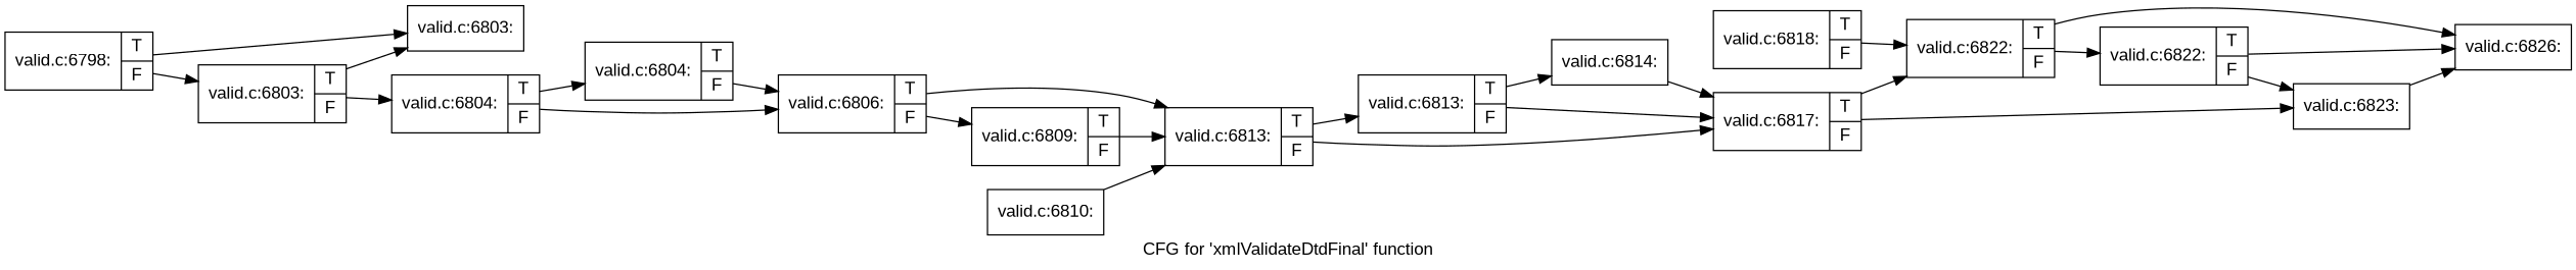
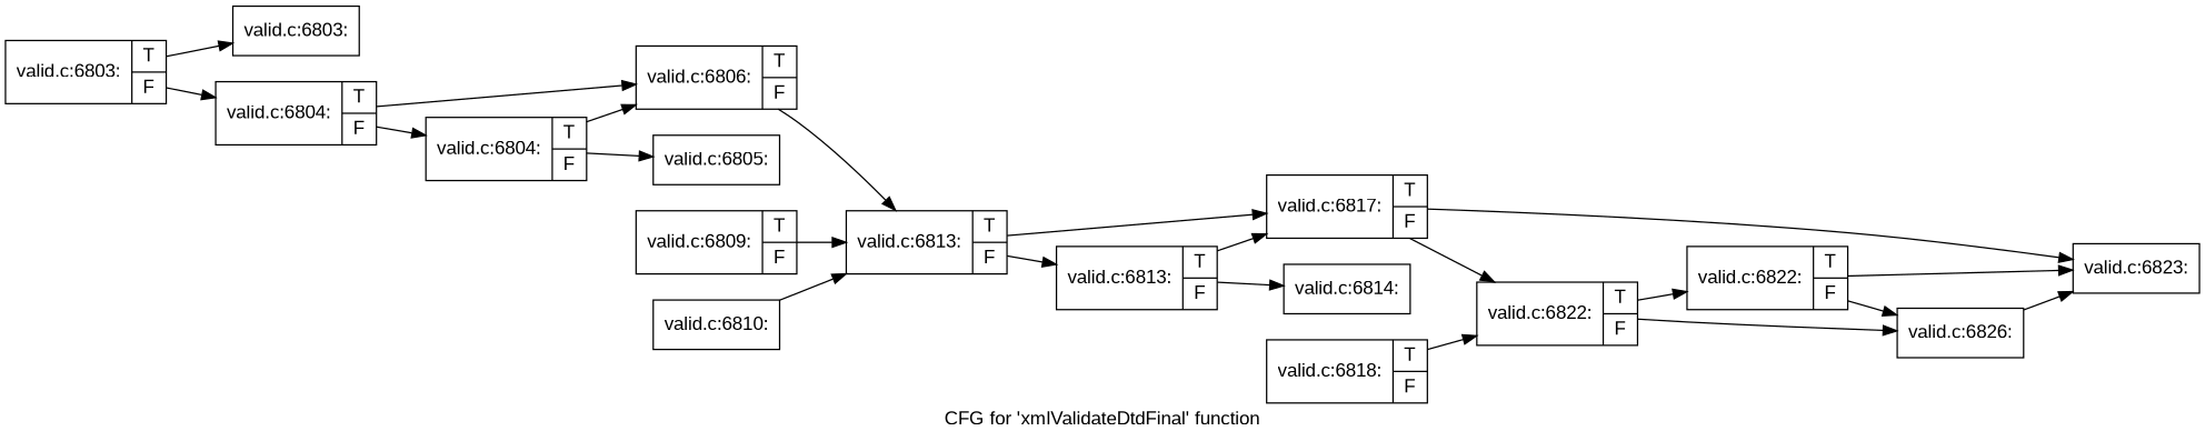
  digraph {
    fontname="Liberation Sans"
    label="CFG for 'xmlValidateDtdFinal' function"
    rankdir=LR
    node [fontname="Liberation Sans" shape=record]
    edge [fontname="Liberation Sans"]
-   n1 [label="{valid.c:6798:|{<s0>T|<s1>F}}"]
    n2 [label="{valid.c:6803:}"]
    n3 [label="{valid.c:6803:|{<s0>T|<s1>F}}"]
    n4 [label="{valid.c:6804:|{<s0>T|<s1>F}}"]
    n5 [label="{valid.c:6804:|{<s0>T|<s1>F}}"]
    n6 [label="{valid.c:6806:|{<s0>T|<s1>F}}"]
+   n7 [label="{valid.c:6805:}"]
    n8 [label="{valid.c:6809:|{<s0>T|<s1>F}}"]
    n9 [label="{valid.c:6813:|{<s0>T|<s1>F}}"]
    n10 [label="{valid.c:6813:|{<s0>T|<s1>F}}"]
    n11 [label="{valid.c:6817:|{<s0>T|<s1>F}}"]
    n12 [label="{valid.c:6810:}"]
    n13 [label="{valid.c:6814:}"]
    n14 [label="{valid.c:6822:|{<s0>T|<s1>F}}"]
    n15 [label="{valid.c:6823:}"]
    n16 [label="{valid.c:6818:|{<s0>T|<s1>F}}"]
    n17 [label="{valid.c:6822:|{<s0>T|<s1>F}}"]
    n18 [label="{valid.c:6826:}"]
-   n1 -> n2
-   n1 -> n3
    n3 -> n2
    n3 -> n4
    n4 -> n5
    n4 -> n6
    n5 -> n6
-   n6 -> n8
+   n5 -> n7
    n6 -> n9
    n8 -> n9
    n9 -> n10
    n9 -> n11
    n10 -> n11
    n10 -> n13
    n11 -> n14
    n11 -> n15
    n12 -> n9
-   n13 -> n11
    n14 -> n17
    n14 -> n18
-   n15 -> n18
+   n18 -> n15
    n16 -> n14
    n17 -> n15
    n17 -> n18
  }
